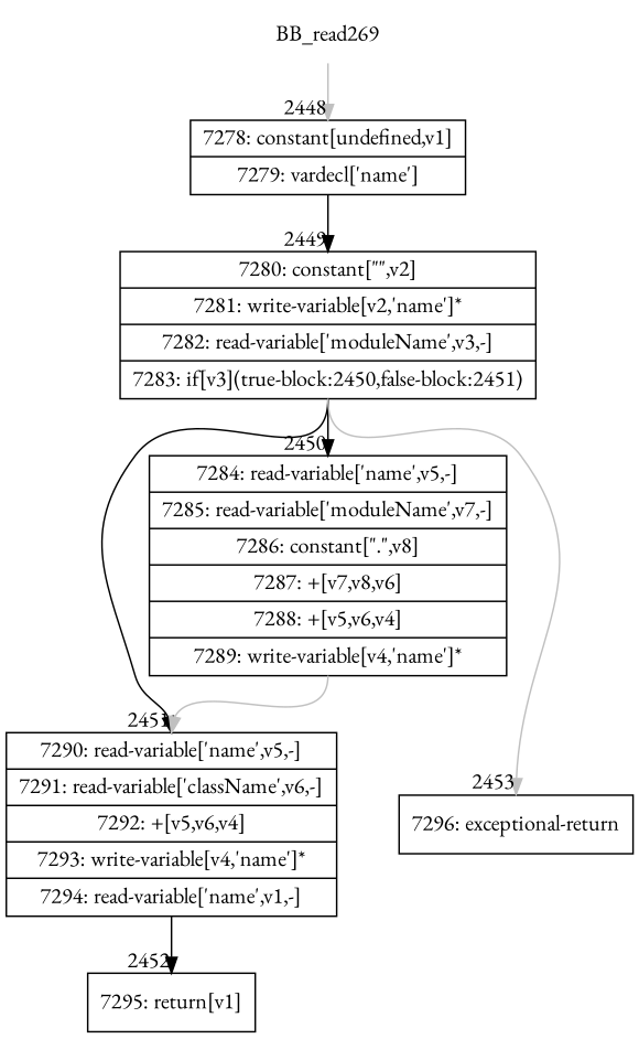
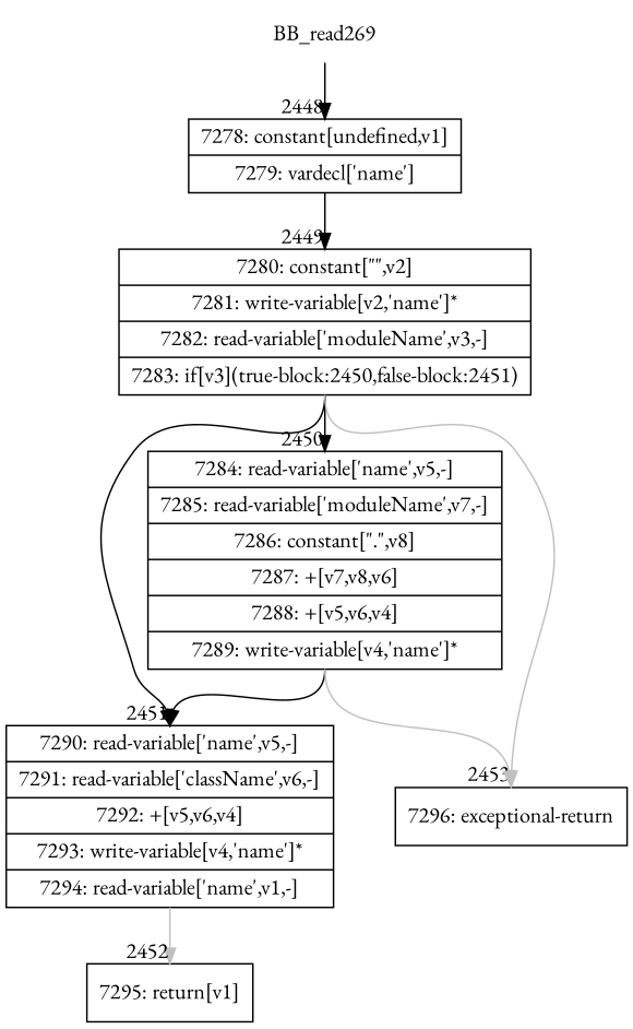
  digraph {
    fontname="EB Garamond"
    rankdir=TD
    node [fontname="EB Garamond" shape=record]
    edge [fontname="EB Garamond" headport=n tailport=s]
    n1 [label=BB_read269 shape=none]
    n2 [label="{7278: constant[undefined,v1]|7279: vardecl['name']}"]
    n3 [label="{7280: constant[\"\",v2]|7281: write-variable[v2,'name']*|7282: read-variable['moduleName',v3,-]|7283: if[v3](true-block:2450,false-block:2451)}"]
    n4 [label="{7284: read-variable['name',v5,-]|7285: read-variable['moduleName',v7,-]|7286: constant[\".\",v8]|7287: +[v7,v8,v6]|7288: +[v5,v6,v4]|7289: write-variable[v4,'name']*}"]
    n5 [label="{7290: read-variable['name',v5,-]|7291: read-variable['className',v6,-]|7292: +[v5,v6,v4]|7293: write-variable[v4,'name']*|7294: read-variable['name',v1,-]}"]
    n6 [label="{7296: exceptional-return}"]
    n7 [label="{7295: return[v1]}"]
-   n1 -> n2 [headlabel="    2448" color=gray]
+   n1 -> n2 [headlabel="    2448"]
    n2 -> n3 [headlabel="      2449"]
    n3 -> n4 [headlabel="      2450"]
    n3 -> n5 [headlabel="      2451"]
    n3 -> n6 [color=gray headlabel="      2453"]
-   n4 -> n5 [color=gray]
-   n5 -> n7 [headlabel="      2452"]
+   n4 -> n5
+   n4 -> n6 [color=gray]
+   n5 -> n7 [headlabel="      2452" color=gray]
  }
